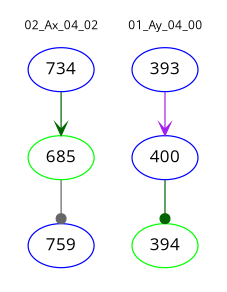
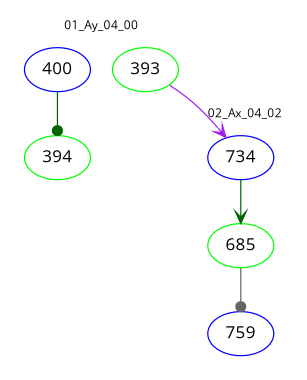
  digraph {
    fontname="Open Sans"
    node [color=blue fontname="Open Sans"]
    edge [arrowhead=vee color=darkgreen fontname="Open Sans"]
    n1 [label=734]
    n2 [color=green label=685]
    n3 [label=759]
-   n4 [label=393]
+   n4 [color=green label=393]
    n5 [color=green label=394]
    n6 [label=400]
    subgraph cluster_1 {
      color=white
      fontsize=10
      label="02_Ax_04_02"
      n1
      n2
      n3
    }
    subgraph cluster_2 {
      color=white
      fontsize=10
      label="01_Ay_04_00"
      n4
      n5
      n6
    }
    n1 -> n2
    n2 -> n3 [arrowhead=dot color=gray40]
-   n4 -> n6 [color=purple]
+   n4 -> n1 [color=purple]
    n6 -> n5 [arrowhead=dot]
  }
